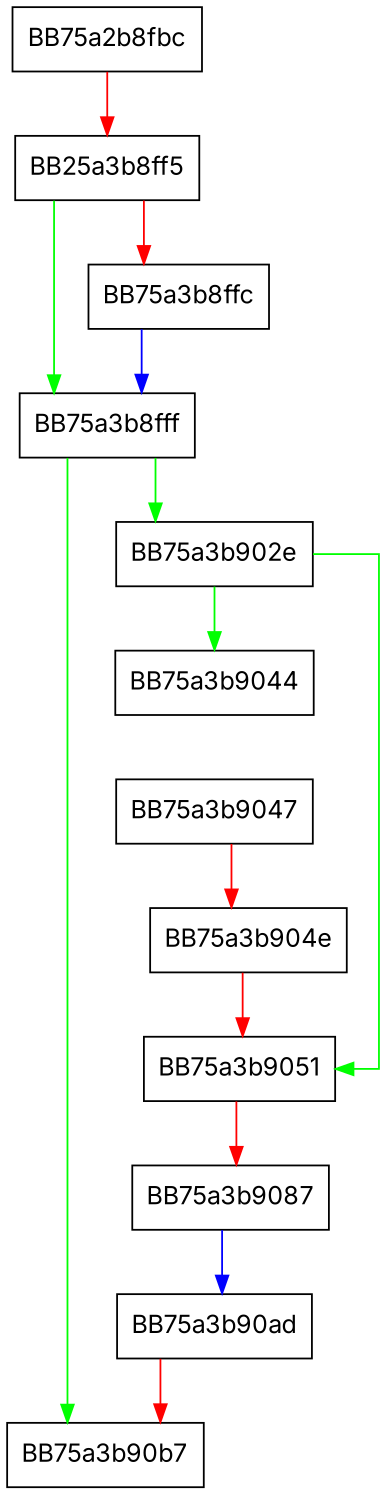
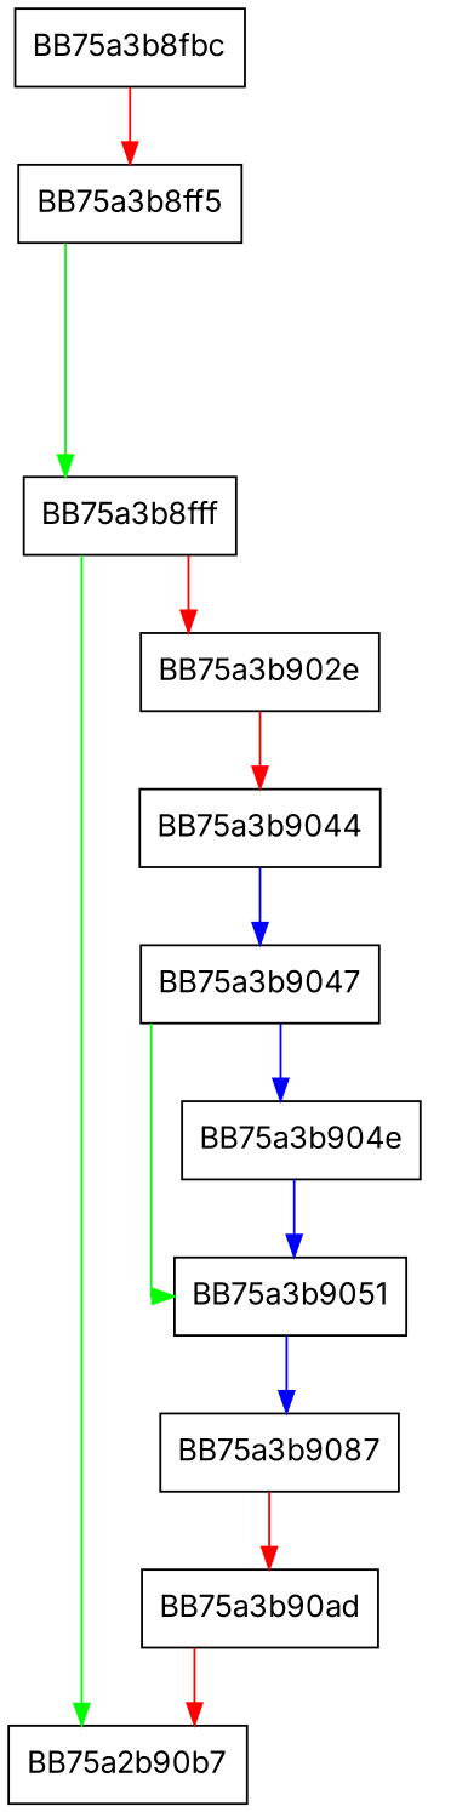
  digraph {
    fontname=Inter
    splines=ortho
    node [fontname=Inter shape=box]
    edge [color=red fontname=Inter]
-   BB75a3b8fbc [label=BB75a2b8fbc]
-   BB75a3b8ff5 [label=BB25a3b8ff5]
+   BB75a3b8fbc
+   BB75a3b8ff5
    BB75a3b8fff
-   BB75a3b8ffc
-   BB75a3b90b7
+   BB75a3b90b7 [label=BB75a2b90b7]
    BB75a3b902e
    BB75a3b9044
    BB75a3b9047
    BB75a3b9051
    BB75a3b904e
    BB75a3b9087
    BB75a3b90ad
    BB75a3b8fbc -> BB75a3b8ff5
    BB75a3b8ff5 -> BB75a3b8fff [color=green]
-   BB75a3b8ff5 -> BB75a3b8ffc
    BB75a3b8fff -> BB75a3b90b7 [color=green]
-   BB75a3b8fff -> BB75a3b902e [color=green]
-   BB75a3b8ffc -> BB75a3b8fff [color=blue]
-   BB75a3b902e -> BB75a3b9044 [color=green]
-   BB75a3b902e -> BB75a3b9051 [color=green]
-   BB75a3b9047 -> BB75a3b904e
-   BB75a3b9051 -> BB75a3b9087
-   BB75a3b904e -> BB75a3b9051
-   BB75a3b9087 -> BB75a3b90ad [color=blue]
+   BB75a3b8fff -> BB75a3b902e
+   BB75a3b902e -> BB75a3b9044
+   BB75a3b9044 -> BB75a3b9047 [color=blue]
+   BB75a3b9047 -> BB75a3b9051 [color=green]
+   BB75a3b9047 -> BB75a3b904e [color=blue]
+   BB75a3b9051 -> BB75a3b9087 [color=blue]
+   BB75a3b904e -> BB75a3b9051 [color=blue]
+   BB75a3b9087 -> BB75a3b90ad
    BB75a3b90ad -> BB75a3b90b7
  }
